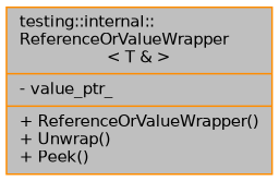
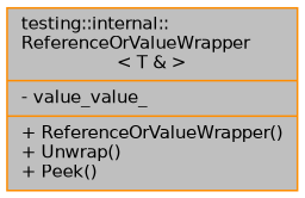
  digraph {
-   n1 [color=darkorange fillcolor=grey75 fontcolor=black fontname=Helvetica fontsize=10 height=0.2 label="{testing::internal::\lReferenceOrValueWrapper\l\< T & \>\n|- value_ptr_\l|+ ReferenceOrValueWrapper()\l+ Unwrap()\l+ Peek()\l}" shape=record style=filled width=0.4]
+   n1 [color=darkorange fillcolor=grey75 fontcolor=black fontname=Helvetica fontsize=10 height=0.2 label="{testing::internal::\lReferenceOrValueWrapper\l\< T & \>\n|- value_value_\l|+ ReferenceOrValueWrapper()\l+ Unwrap()\l+ Peek()\l}" shape=record style=filled width=0.4]
  }
